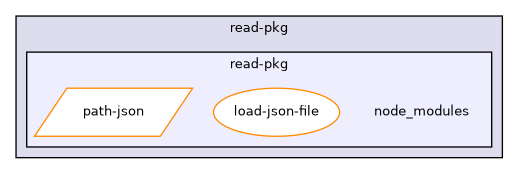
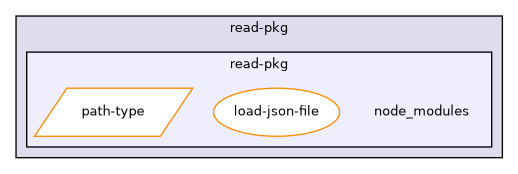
  digraph {
    compound=true
    node [fontname=Helvetica fontsize=10 color=darkorange fillcolor=white style=filled]
    n1 [label=node_modules shape=plaintext color=brown fillcolor="" style=""]
    n2 [label="load-json-file" shape=ellipse]
-   n3 [label="path-json" shape=parallelogram]
+   n3 [label="path-type" shape=parallelogram]
    subgraph cluster_1 {
      bgcolor="#ddddee"
      fontname=Helvetica
      fontsize=10
      label="read-pkg"
      pencolor=black
      subgraph cluster_2 {
        bgcolor="#eeeeff"
        fontname=Helvetica
        fontsize=10
        pencolor=black
        n1
        n2
        n3
      }
    }
  }
